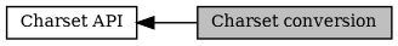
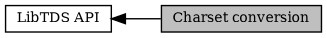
  digraph {
    rankdir=LR
    fontname="DejaVu Serif"
    node [color=black fontname="DejaVu Serif" fontsize=10 shape=box style=filled]
    n1 [fillcolor=grey75 fontcolor=black height=0.2 label="Charset conversion" width=0.4]
-   n2 [fillcolor=white height=0.2 label="Charset API" width=0.4]
+   n2 [fillcolor=white height=0.2 label="LibTDS API" width=0.4]
    n2 -> n1 [dir=back fontname="DejaVu Serif" fontsize=10 labelfontname=Helvetica labelfontsize=10 shape=plaintext style=solid]
  }
